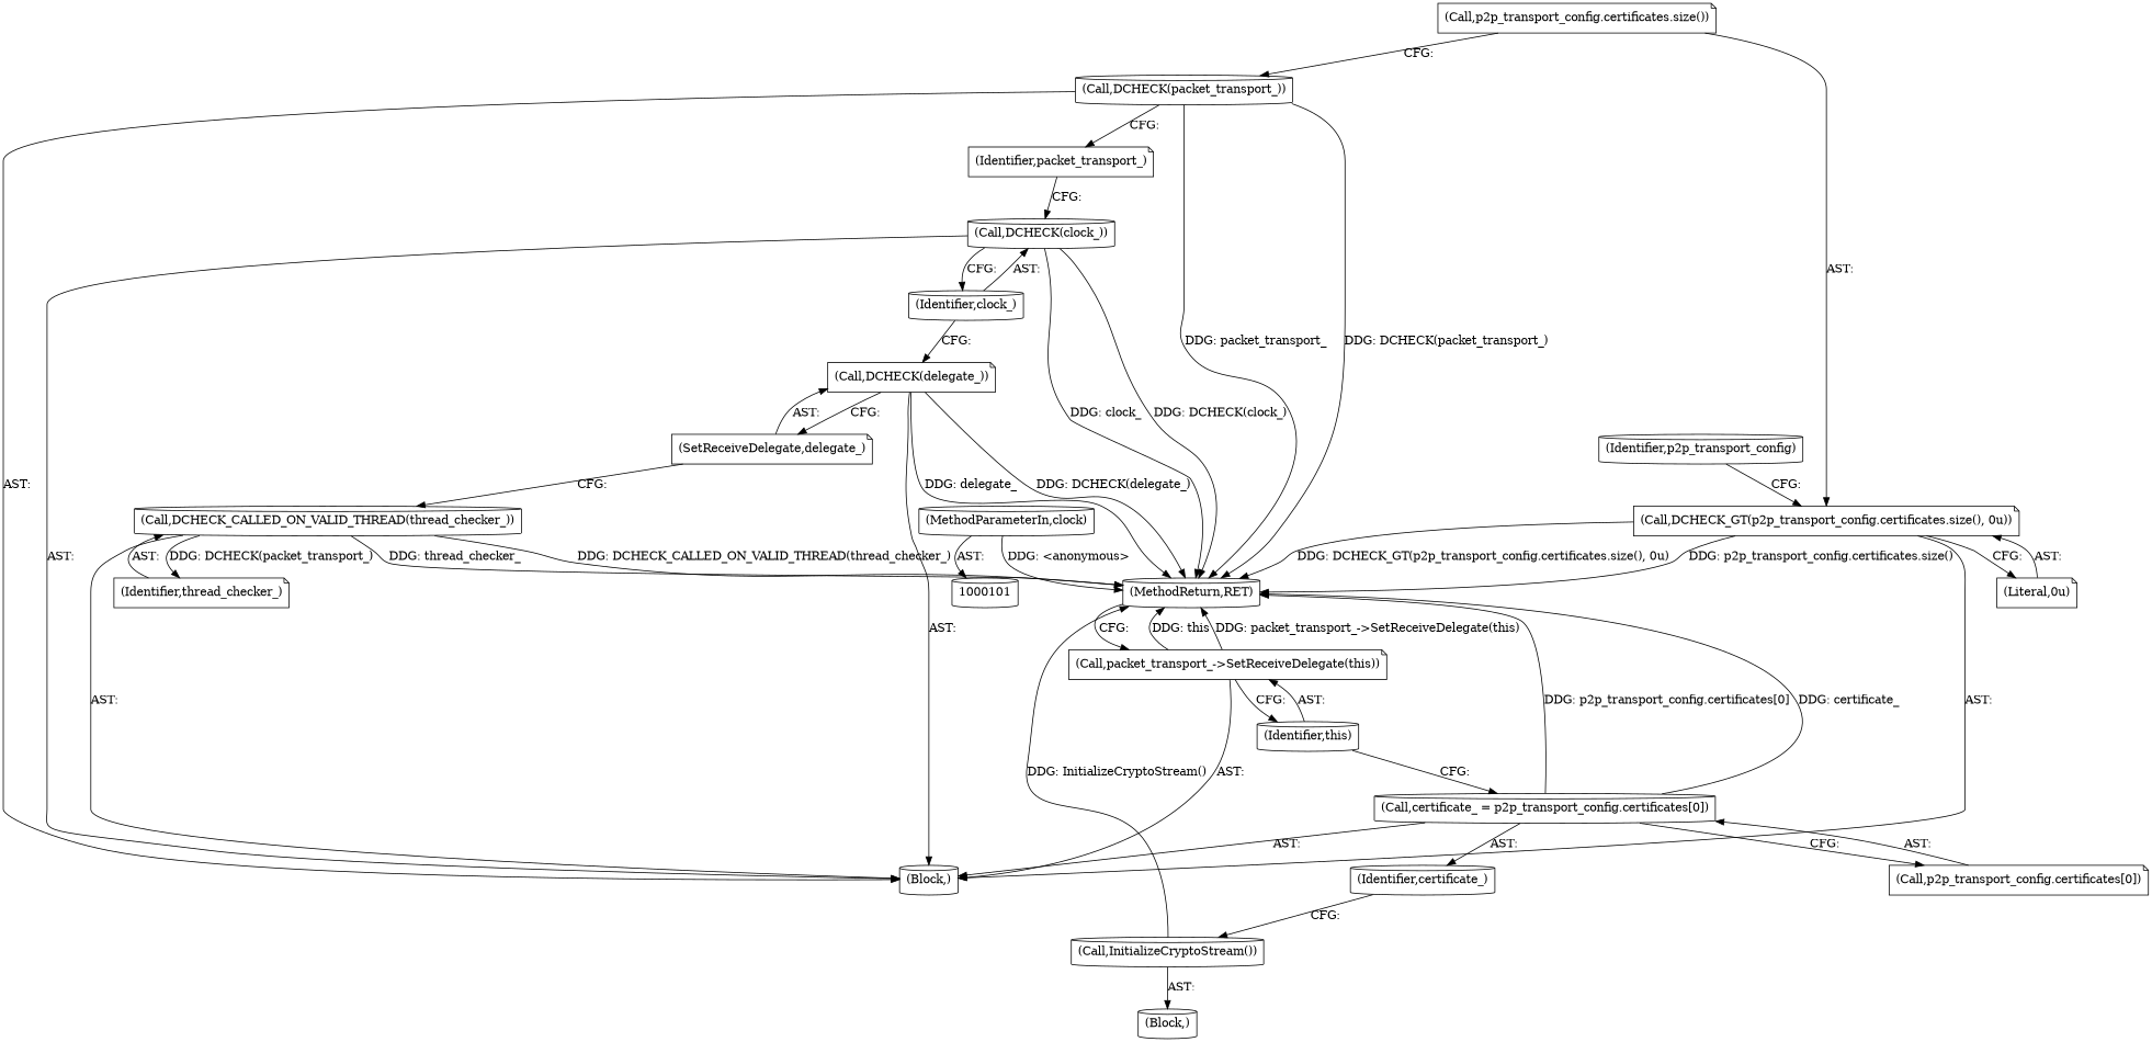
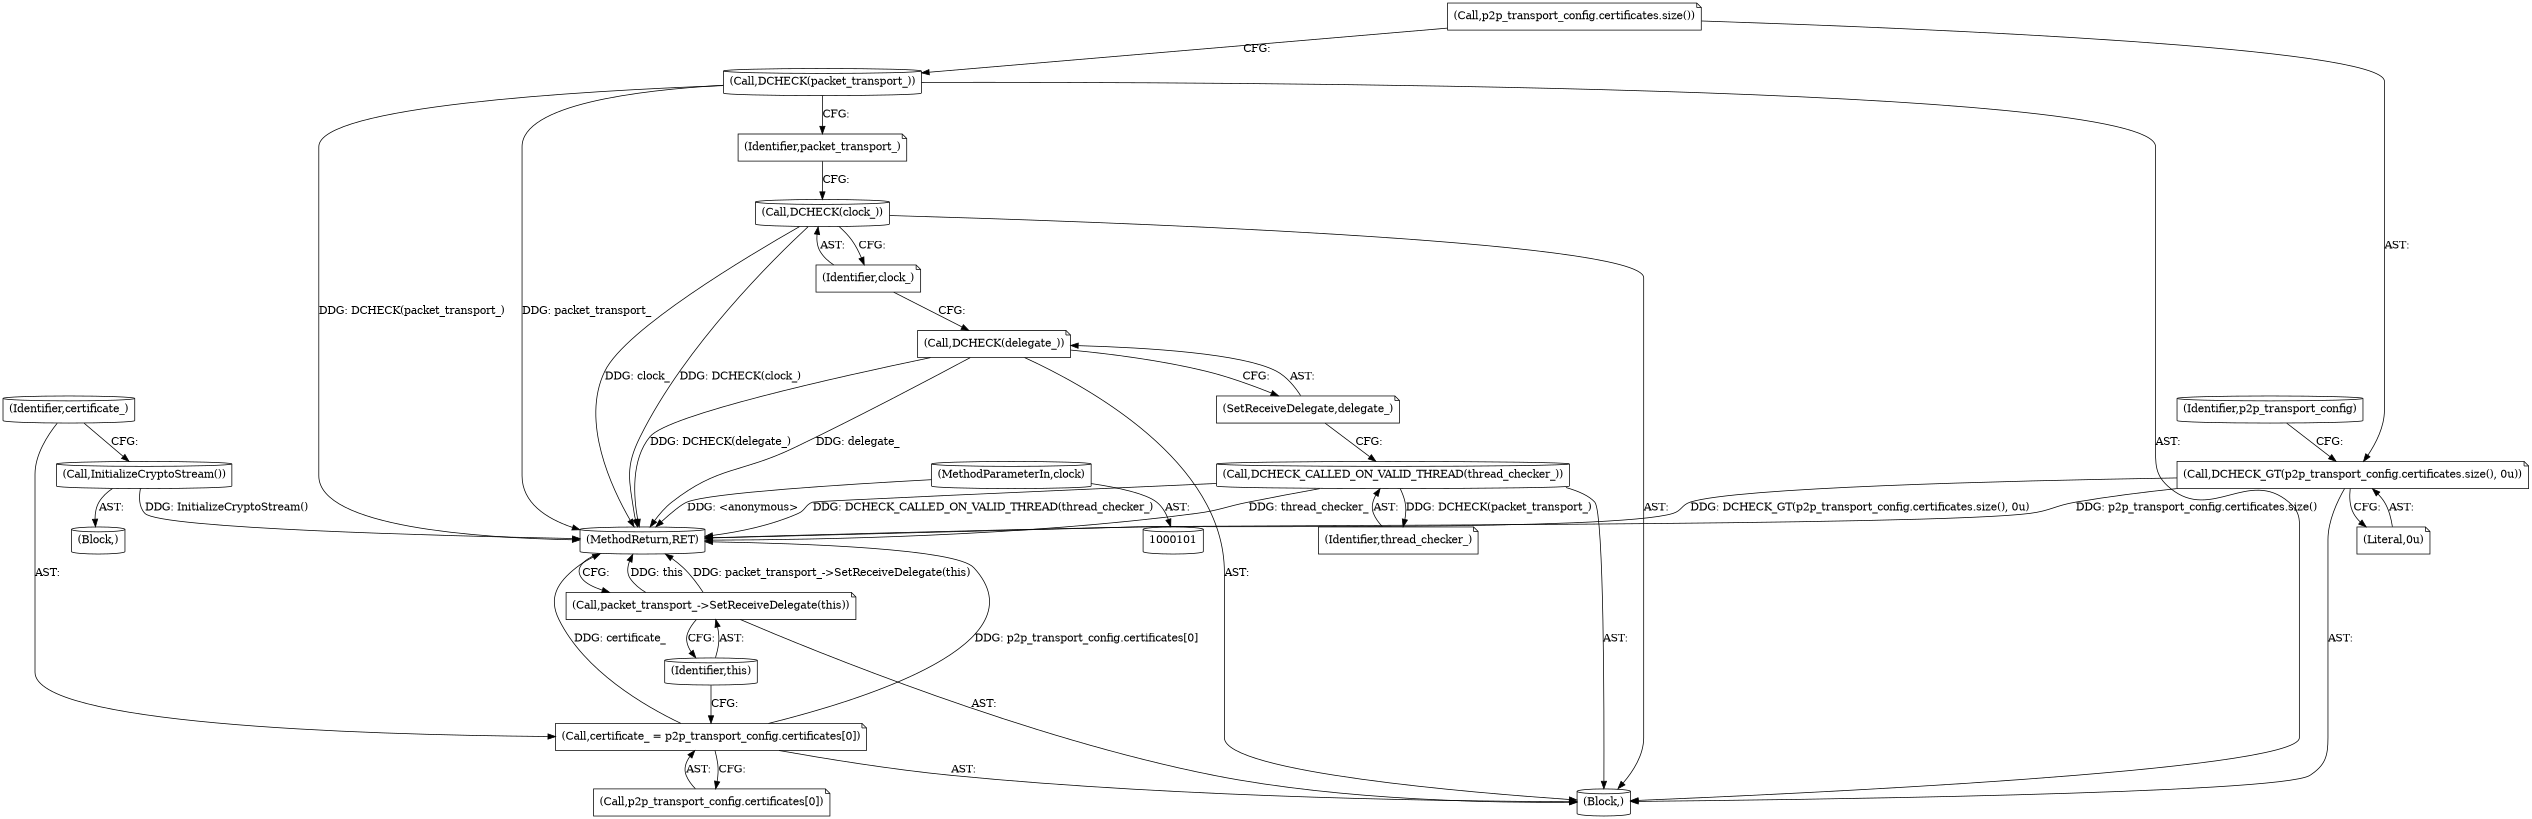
  digraph {
    node [shape=cylinder]
    n1 [label="(Call,DCHECK(clock_))"]
    n2 [label="(Block,)"]
-   n3 [label="(Identifier,clock_)"]
+   n3 [label="(Identifier,clock_)" shape=note]
    n4 [label="(MethodReturn,RET)"]
    n5 [label="(Call,DCHECK(delegate_))" shape=note]
    n6 [label="(Call,packet_transport_->SetReceiveDelegate(this))" shape=note]
    n7 [label="(SetReceiveDelegate,delegate_)" shape=note]
    n8 [label="(Call,DCHECK_CALLED_ON_VALID_THREAD(thread_checker_))"]
    n9 [label="(Identifier,thread_checker_)" shape=note]
-   n10 [label="(Call,certificate_ = p2p_transport_config.certificates[0])"]
+   n10 [label="(Call,certificate_ = p2p_transport_config.certificates[0])" shape=note]
    n11 [label="(Call,p2p_transport_config.certificates[0])" shape=note]
    n12 [label="(Identifier,this)"]
    n13 [label="(Call,DCHECK(packet_transport_))"]
    n14 [label="(Identifier,packet_transport_)" shape=note]
    n15 [label="(MethodParameterIn,clock)"]
    1000101
    n17 [label="(Call,DCHECK_GT(p2p_transport_config.certificates.size(), 0u))" shape=note]
    n18 [label="(Literal,0u)" shape=note]
    n19 [label="(Call,InitializeCryptoStream())"]
    n20 [label="(Block,)"]
    n21 [label="(Call,p2p_transport_config.certificates.size())" shape=note]
    n22 [label="(Identifier,p2p_transport_config)"]
    n23 [label="(Identifier,certificate_)"]
    n1 -> n2 [label="AST: "]
    n1 -> n3 [label="CFG: "]
    n1 -> n4 [label="DDG: DCHECK(clock_)"]
    n1 -> n4 [label="DDG: clock_"]
    n3 -> n1 [label="AST: "]
    n3 -> n5 [label="CFG: "]
    n4 -> n6 [label="CFG: "]
    n5 -> n2 [label="AST: "]
    n5 -> n4 [label="DDG: delegate_"]
    n5 -> n4 [label="DDG: DCHECK(delegate_)"]
    n5 -> n7 [label="CFG: "]
    n6 -> n2 [label="AST: "]
    n6 -> n4 [label="DDG: this"]
    n6 -> n4 [label="DDG: packet_transport_->SetReceiveDelegate(this)"]
    n6 -> n12 [label="CFG: "]
    n7 -> n5 [label="AST: "]
    n7 -> n8 [label="CFG: "]
    n8 -> n2 [label="AST: "]
    n8 -> n4 [label="DDG: DCHECK_CALLED_ON_VALID_THREAD(thread_checker_)"]
    n8 -> n4 [label="DDG: thread_checker_"]
    n8 -> n9 [label="DDG: DCHECK(packet_transport_)"]
    n9 -> n8 [label="AST: "]
    n10 -> n2 [label="AST: "]
    n10 -> n4 [label="DDG: p2p_transport_config.certificates[0]"]
    n10 -> n4 [label="DDG: certificate_"]
    n10 -> n11 [label="CFG: "]
    n11 -> n10 [label="AST: "]
    n12 -> n6 [label="AST: "]
    n12 -> n10 [label="CFG: "]
    n13 -> n2 [label="AST: "]
    n13 -> n4 [label="DDG: packet_transport_"]
    n13 -> n4 [label="DDG: DCHECK(packet_transport_)"]
    n13 -> n14 [label="CFG: "]
    n14 -> n1 [label="CFG: "]
    n15 -> n4 [label="DDG: <anonymous>"]
    n15 -> 1000101 [label="AST: "]
    n17 -> n2 [label="AST: "]
    n17 -> n4 [label="DDG: DCHECK_GT(p2p_transport_config.certificates.size(), 0u)"]
    n17 -> n4 [label="DDG: p2p_transport_config.certificates.size()"]
    n17 -> n18 [label="CFG: "]
    n18 -> n17 [label="AST: "]
    n19 -> n4 [label="DDG: InitializeCryptoStream()"]
    n19 -> n20 [label="AST: "]
    n21 -> n13 [label="CFG: "]
    n21 -> n17 [label="AST: "]
    n22 -> n17 [label="CFG: "]
-   n10 -> n23 [label="AST: "]
+   n23 -> n10 [label="AST: "]
    n23 -> n19 [label="CFG: "]
  }
